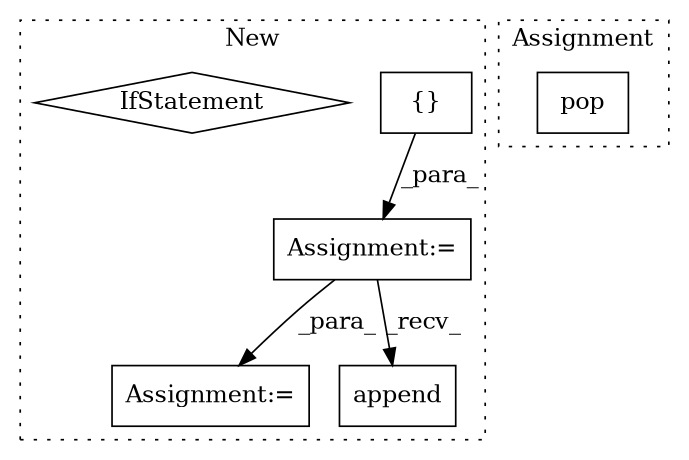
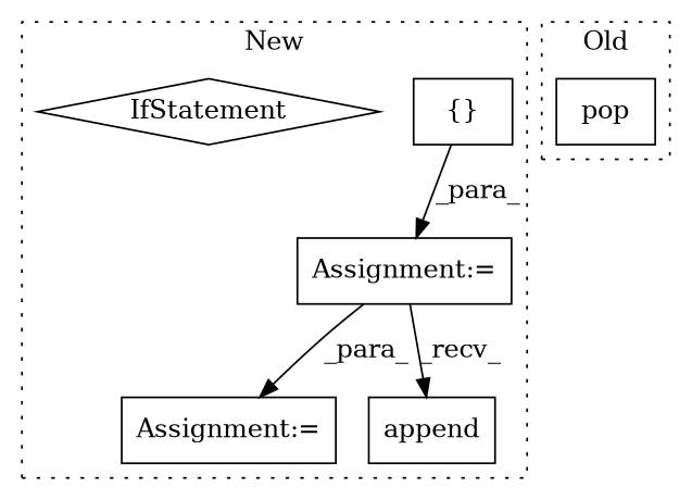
  digraph {
    node [a=7 l=1 shape=box]
    n1 [a=4 l=2 label="{}" s=14369]
    n2 [label="Assignment:=" s=14357]
    n3 [label="Assignment:=" s=14643]
    n4 [a=32 l="22,-5" label=append s="14481,14616"]
    n5 [a=25 l=24 label=IfStatement s=14584 shape=diamond]
    n6 [a=32 l="4,1" label=pop s="13352,13357"]
    subgraph cluster_1 {
      label=New
      style=dotted
      n1
      n2
      n3
      n4
      n5
    }
    subgraph cluster_2 {
-     label=Assignment
+     label=Old
      style=dotted
      n6
    }
    n1 -> n2 [label=_para_]
    n2 -> n3 [label=_para_]
    n2 -> n4 [label=_recv_]
  }
